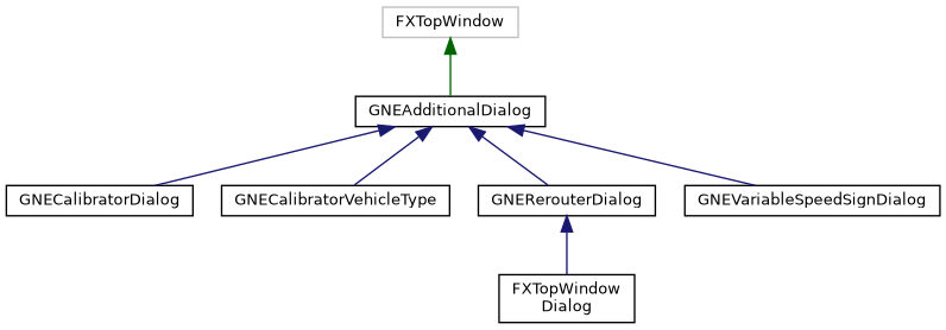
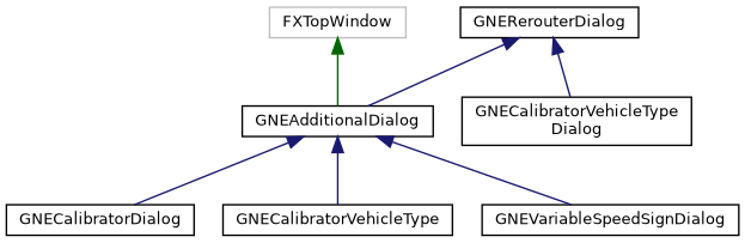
  digraph {
    rankdir=TB
    node [color=black fillcolor=white fontname=Helvetica fontsize=10 shape=record style=filled]
    edge [color=midnightblue dir=back fontname=Helvetica fontsize=10 labelfontname=Helvetica labelfontsize=10 style=solid]
    n1 [color=grey75 height=0.2 label=FXTopWindow width=0.4]
    n2 [height=0.2 label=GNEAdditionalDialog width=0.4]
    n3 [height=0.2 label=GNECalibratorDialog width=0.4]
    n4 [height=0.2 label=GNECalibratorVehicleType width=0.4]
    n5 [height=0.2 label=GNERerouterDialog width=0.4]
    n6 [height=0.2 label=GNEVariableSpeedSignDialog width=0.4]
-   n7 [height=0.2 label="FXTopWindow\lDialog" width=0.4]
+   n7 [height=0.2 label="GNECalibratorVehicleType\lDialog" width=0.4]
    n1 -> n2 [color=darkgreen]
    n2 -> n3
    n2 -> n4
-   n2 -> n5
+   n5 -> n2
    n2 -> n6
    n5 -> n7
  }
